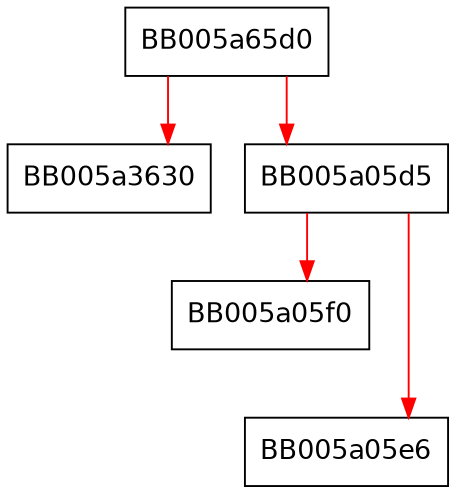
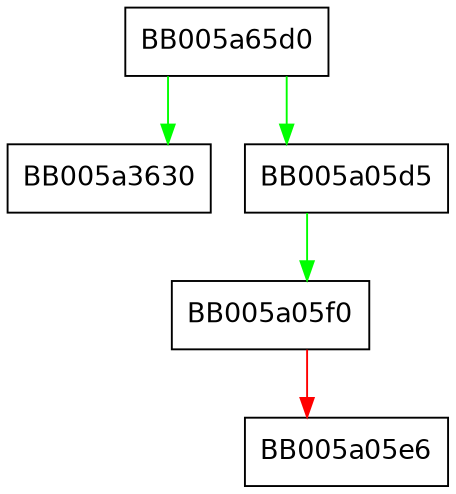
  digraph {
    fontname="DejaVu Sans"
    splines=ortho
    node [fontname="DejaVu Sans" shape=box]
    edge [color=green fontname="DejaVu Sans"]
    n1 [label=BB005a65d0]
    n2 [label=BB005a3630]
    BB005a05d5
    BB005a05f0
    BB005a05e6
-   n1 -> n2 [color=red]
-   n1 -> BB005a05d5 [color=red]
-   BB005a05d5 -> BB005a05f0 [color=red]
-   BB005a05d5 -> BB005a05e6 [color=red]
+   n1 -> n2
+   n1 -> BB005a05d5
+   BB005a05d5 -> BB005a05f0
+   BB005a05f0 -> BB005a05e6 [color=red]
  }
